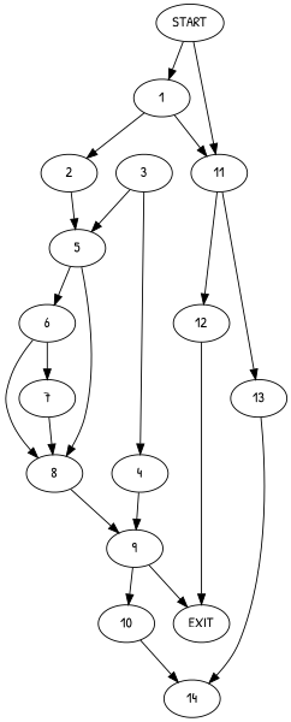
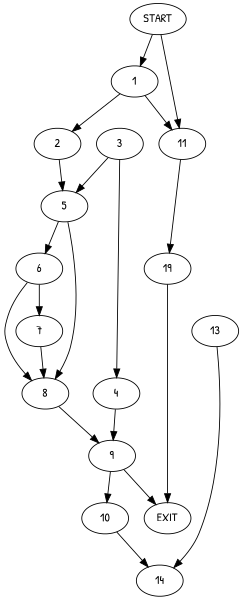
  digraph {
    fontname="Patrick Hand"
    node [fontname="Patrick Hand"]
    edge [fontname="Patrick Hand"]
    n1 [label=START]
    1
    11
    2
-   12
+   12 [label=19]
    13
    5
    3
    4
    6
    8
    9
    10
    n14 [label=EXIT]
    7
    14
    n1 -> 1
    n1 -> 11
    1 -> 11
    1 -> 2
    11 -> 12
-   11 -> 13
    2 -> 5
    12 -> n14
    13 -> 14
    5 -> 6
    5 -> 8
    3 -> 5
    3 -> 4
    4 -> 9
    6 -> 8
    6 -> 7
    8 -> 9
    9 -> 10
    9 -> n14
    10 -> 14
    7 -> 8
  }
